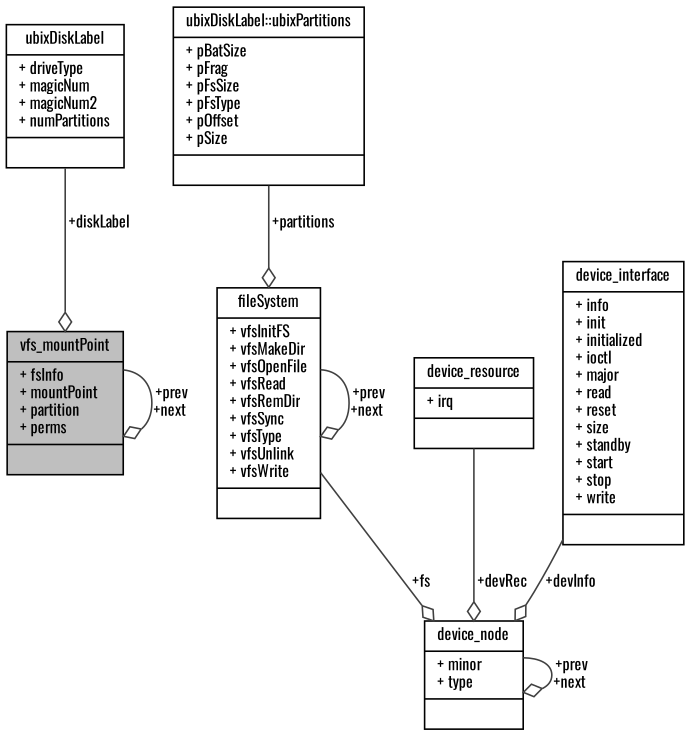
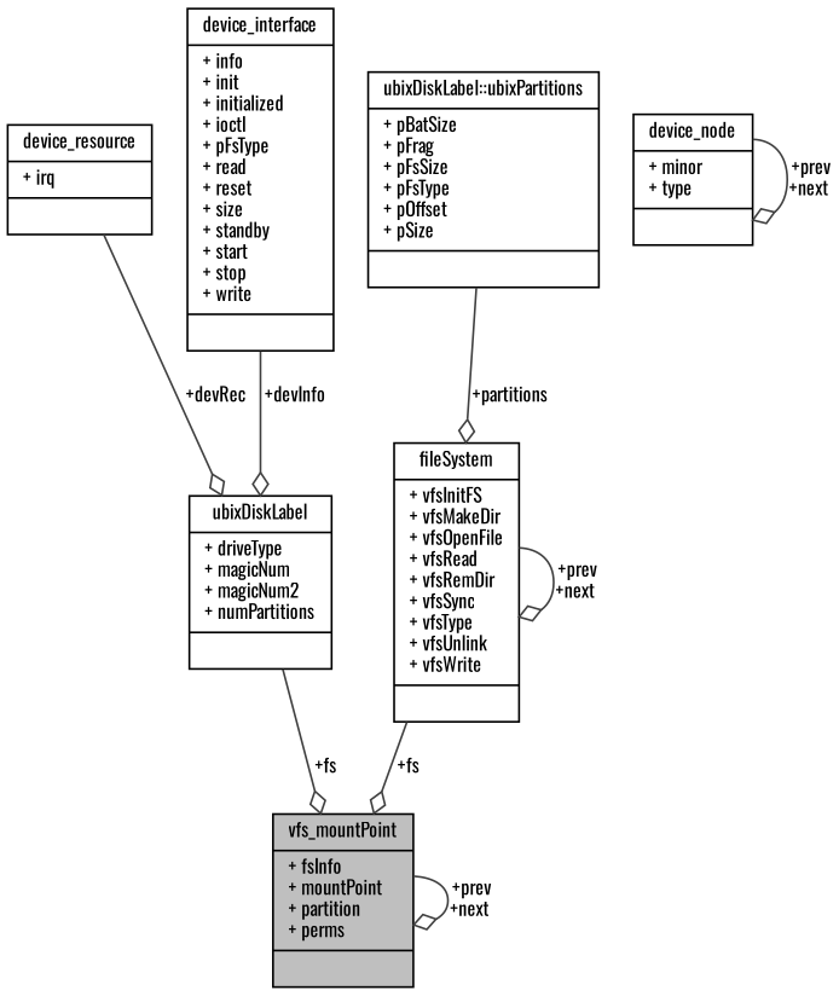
  digraph {
    fontname=Oswald
    node [color=black fillcolor=white fontname=Oswald fontsize=10 shape=record style=filled]
    edge [arrowhead=odiamond color=grey25 fontname=Oswald fontsize=10 labelfontname=Helvetica labelfontsize=10 style=solid]
    n1 [fillcolor=grey75 fontcolor=black height=0.2 label="{vfs_mountPoint\n|+ fsInfo\l+ mountPoint\l+ partition\l+ perms\l|}" width=0.4]
    n2 [height=0.2 label="{ubixDiskLabel\n|+ driveType\l+ magicNum\l+ magicNum2\l+ numPartitions\l|}" width=0.4]
    n3 [height=0.2 label="{ubixDiskLabel::ubixPartitions\n|+ pBatSize\l+ pFrag\l+ pFsSize\l+ pFsType\l+ pOffset\l+ pSize\l|}" width=0.4]
    n4 [height=0.2 label="{fileSystem\n|+ vfsInitFS\l+ vfsMakeDir\l+ vfsOpenFile\l+ vfsRead\l+ vfsRemDir\l+ vfsSync\l+ vfsType\l+ vfsUnlink\l+ vfsWrite\l|}" width=0.4]
    n5 [height=0.2 label="{device_node\n|+ minor\l+ type\l|}" width=0.4]
    n6 [height=0.2 label="{device_resource\n|+ irq\l|}" width=0.4]
-   n7 [height=0.2 label="{device_interface\n|+ info\l+ init\l+ initialized\l+ ioctl\l+ major\l+ read\l+ reset\l+ size\l+ standby\l+ start\l+ stop\l+ write\l|}" width=0.4]
+   n7 [height=0.2 label="{device_interface\n|+ info\l+ init\l+ initialized\l+ ioctl\l+ pFsType\l+ read\l+ reset\l+ size\l+ standby\l+ start\l+ stop\l+ write\l|}" width=0.4]
    n1 -> n1 [label=" +prev\n+next"]
-   n2 -> n1 [label=" +diskLabel"]
+   n2 -> n1 [label=" +fs"]
    n3 -> n4 [label=" +partitions"]
-   n4 -> n5 [label=" +fs"]
+   n4 -> n1 [label=" +fs"]
    n4 -> n4 [label=" +prev\n+next"]
    n5 -> n5 [label=" +prev\n+next"]
-   n6 -> n5 [label=" +devRec"]
-   n7 -> n5 [label=" +devInfo"]
+   n6 -> n2 [label=" +devRec"]
+   n7 -> n2 [label=" +devInfo"]
  }
